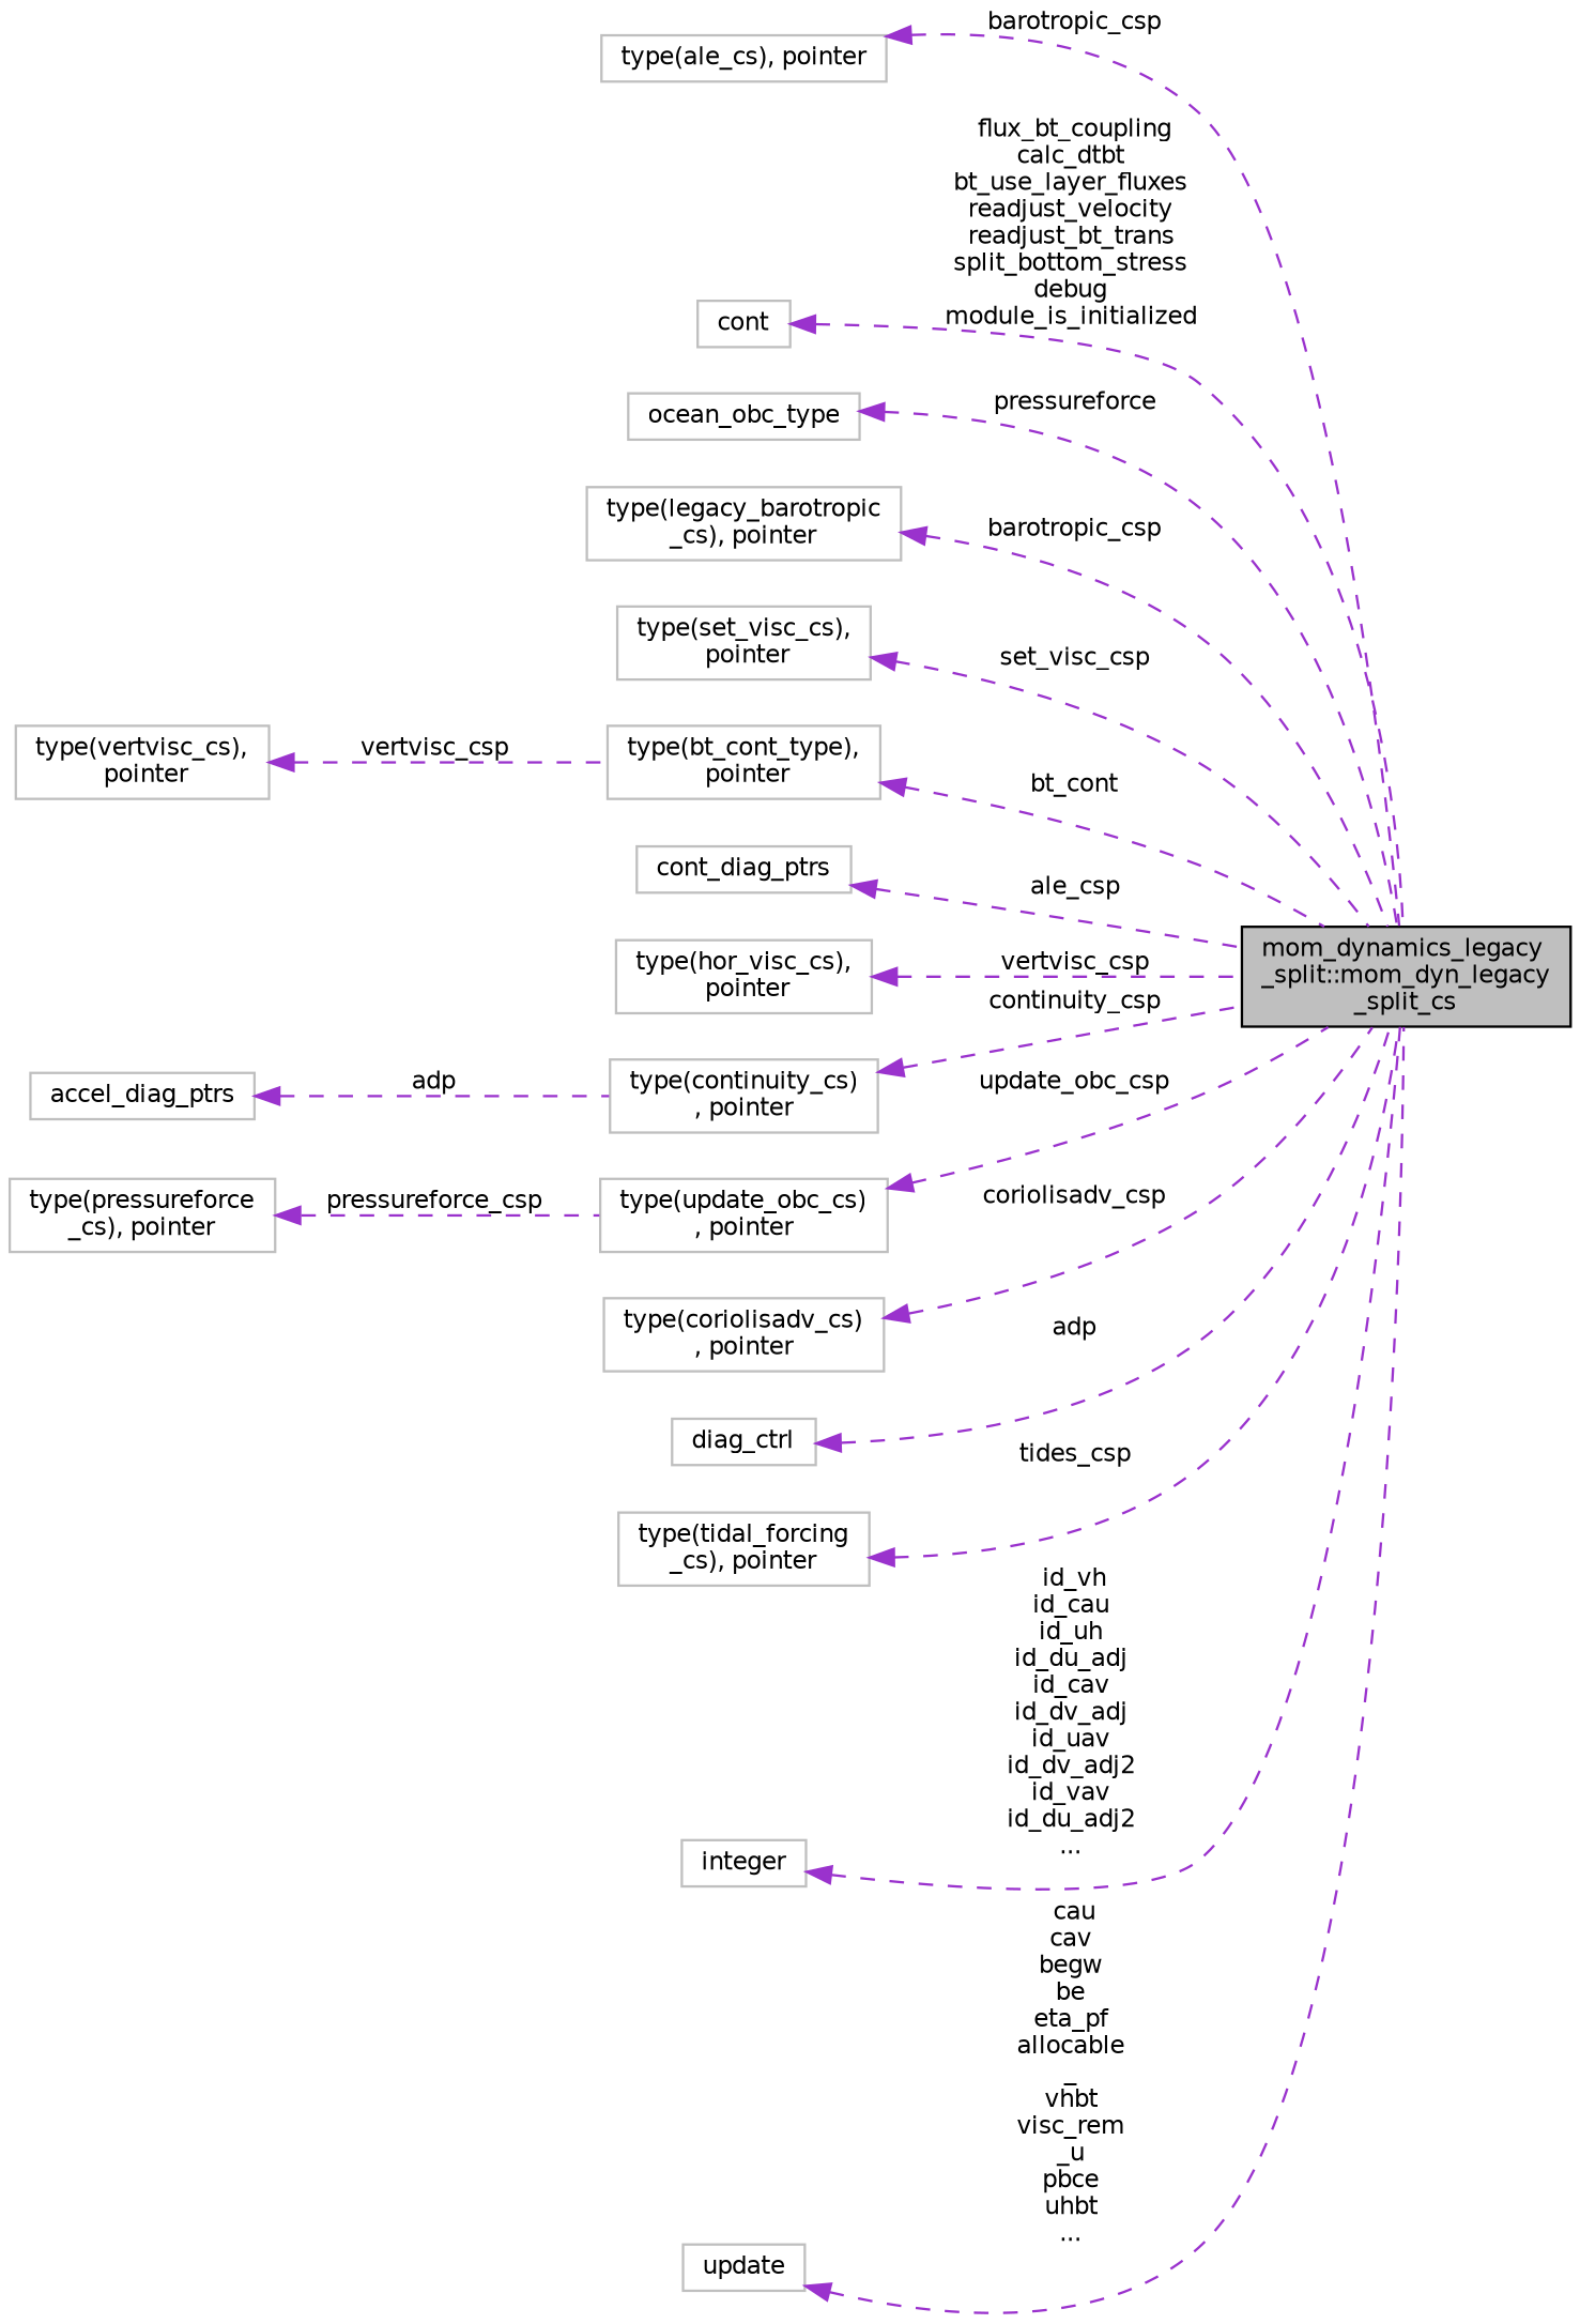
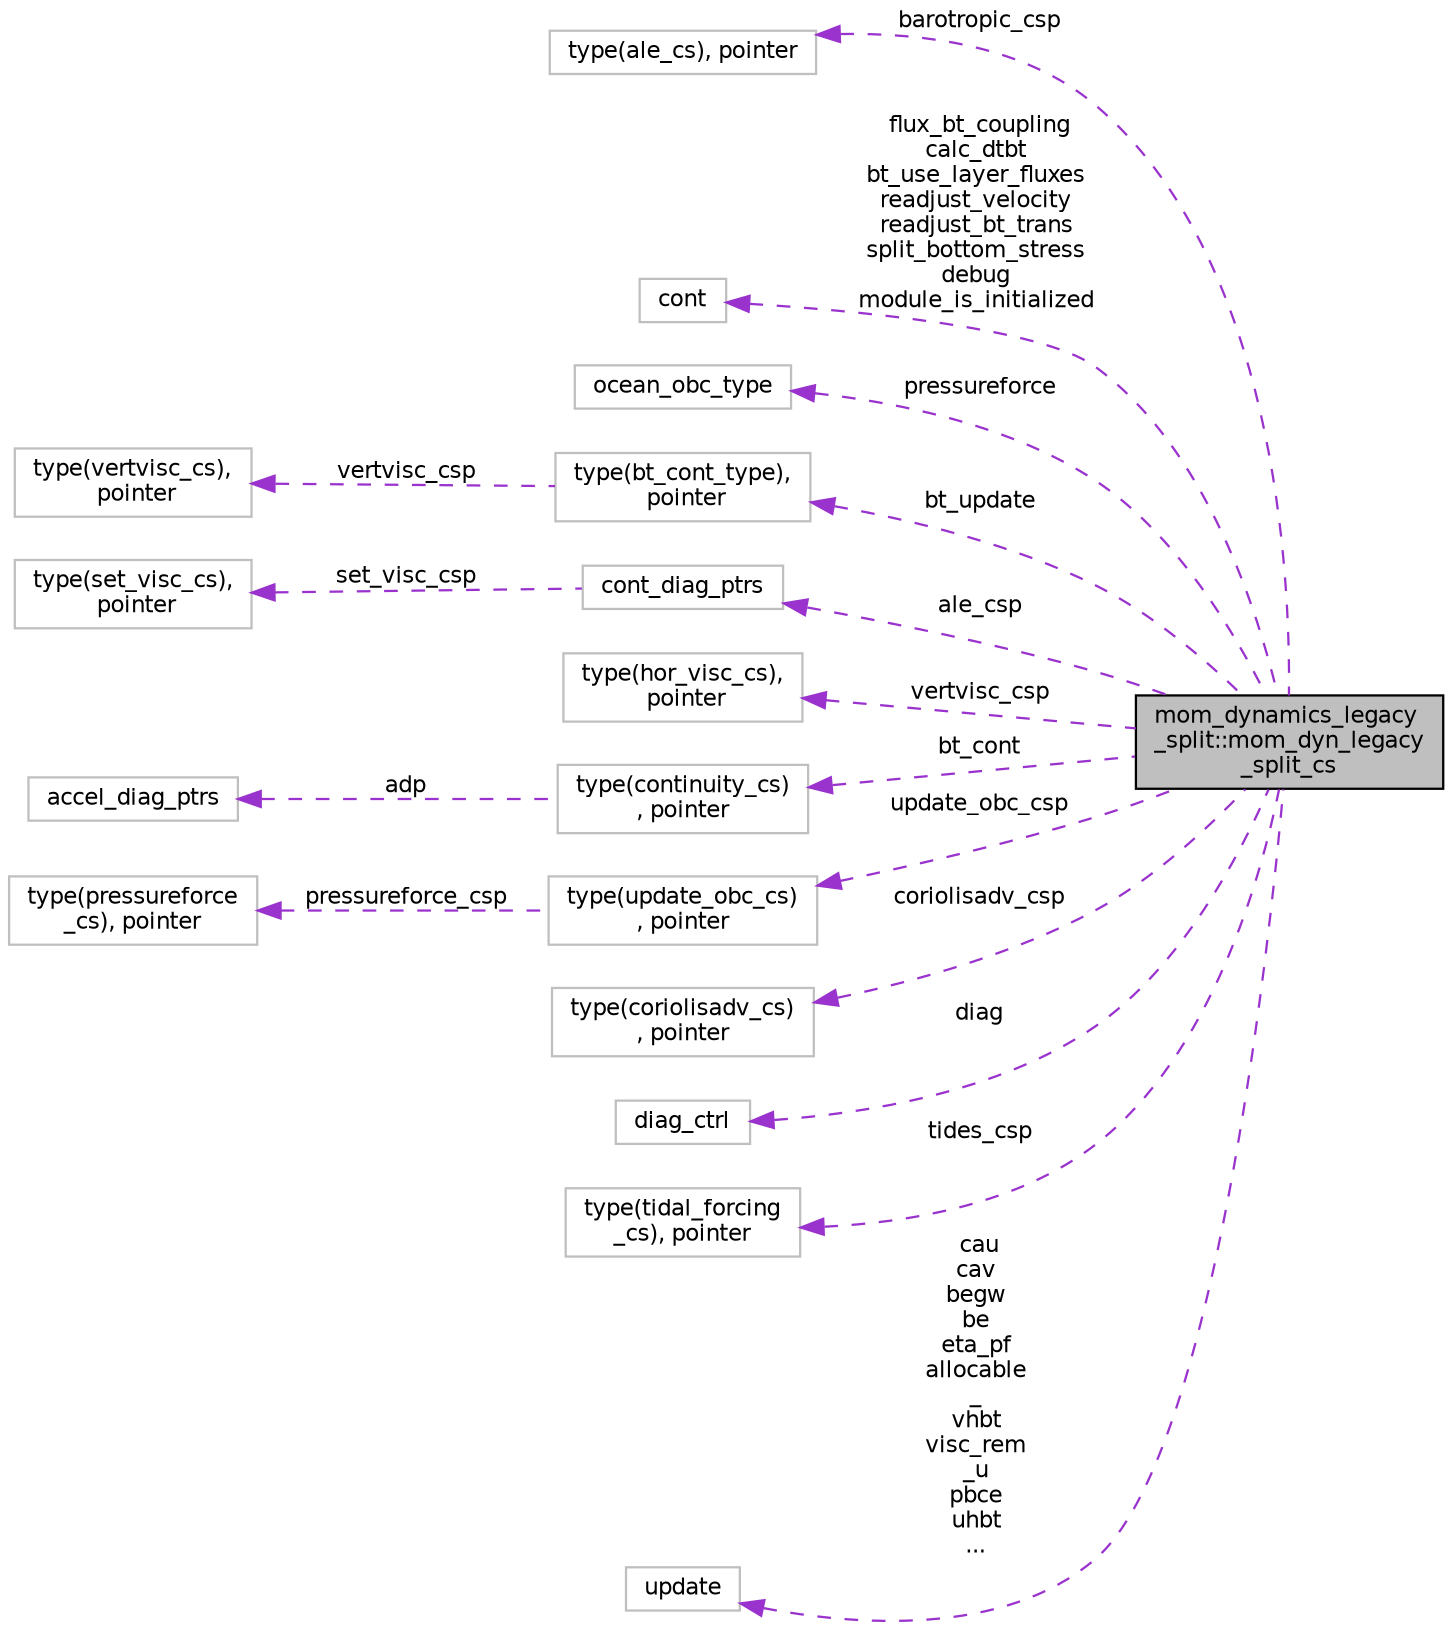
  digraph {
    rankdir=LR
    node [color=grey75 fillcolor=white fontname=Helvetica fontsize=10 shape=record style=filled]
    edge [color=darkorchid3 dir=back fontname=Helvetica fontsize=10 labelfontname=Helvetica labelfontsize=10 style=dashed]
    n1 [color=black fillcolor=grey75 fontcolor=black height=0.2 label="mom_dynamics_legacy\l_split::mom_dyn_legacy\l_split_cs" width=0.4]
    n2 [height=0.2 label="type(ale_cs), pointer" width=0.4]
    n3 [height=0.2 label=cont width=0.4]
    n4 [height=0.2 label=ocean_obc_type width=0.4]
-   n5 [height=0.2 label="type(legacy_barotropic\l_cs), pointer" width=0.4]
    n6 [height=0.2 label="type(set_visc_cs),\l pointer" width=0.4]
    n7 [height=0.2 label="type(vertvisc_cs),\l pointer" width=0.4]
    n8 [height=0.2 label="type(bt_cont_type),\l pointer" width=0.4]
    n9 [height=0.2 label=cont_diag_ptrs width=0.4]
    n10 [height=0.2 label="type(hor_visc_cs),\l pointer" width=0.4]
    n11 [height=0.2 label="type(continuity_cs)\l, pointer" width=0.4]
    n12 [height=0.2 label="type(update_obc_cs)\l, pointer" width=0.4]
    n13 [height=0.2 label="type(coriolisadv_cs)\l, pointer" width=0.4]
    n14 [height=0.2 label=diag_ctrl width=0.4]
    n15 [height=0.2 label="type(tidal_forcing\l_cs), pointer" width=0.4]
    n16 [height=0.2 label="type(pressureforce\l_cs), pointer" width=0.4]
-   n17 [height=0.2 label=integer width=0.4]
    n18 [height=0.2 label=update width=0.4]
    n19 [height=0.2 label=accel_diag_ptrs width=0.4]
    n2 -> n1 [label=" barotropic_csp"]
    n3 -> n1 [label=" flux_bt_coupling\ncalc_dtbt\nbt_use_layer_fluxes\nreadjust_velocity\nreadjust_bt_trans\nsplit_bottom_stress\ndebug\nmodule_is_initialized"]
    n4 -> n1 [label=" pressureforce"]
-   n5 -> n1 [label=" barotropic_csp"]
-   n6 -> n1 [label=" set_visc_csp"]
+   n6 -> n9 [label=" set_visc_csp"]
    n7 -> n8 [label=" vertvisc_csp"]
-   n8 -> n1 [label=" bt_cont"]
+   n8 -> n1 [label=" bt_update"]
    n9 -> n1 [label=" ale_csp"]
    n10 -> n1 [label=" vertvisc_csp"]
-   n11 -> n1 [label=" continuity_csp"]
+   n11 -> n1 [label=" bt_cont"]
    n12 -> n1 [label=" update_obc_csp"]
    n13 -> n1 [label=" coriolisadv_csp"]
-   n14 -> n1 [label=" adp"]
+   n14 -> n1 [label=" diag"]
    n15 -> n1 [label=" tides_csp"]
    n16 -> n12 [label=" pressureforce_csp"]
-   n17 -> n1 [label=" id_vh\nid_cau\nid_uh\nid_du_adj\nid_cav\nid_dv_adj\nid_uav\nid_dv_adj2\nid_vav\nid_du_adj2\n..."]
    n18 -> n1 [label=" cau\ncav\nbegw\nbe\neta_pf\nallocable\l_\nvhbt\nvisc_rem\l_u\npbce\nuhbt\n..."]
    n19 -> n11 [label=" adp"]
  }
